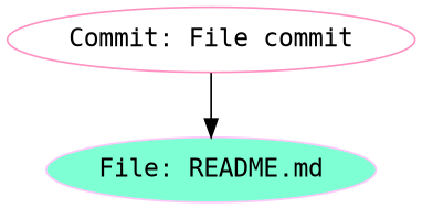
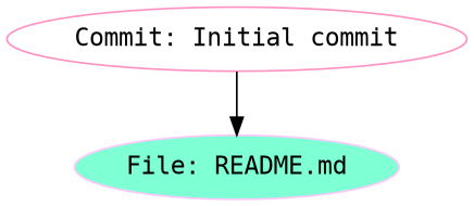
  digraph {
    fontname="DejaVu Sans Mono"
    node [style=filled fontname="DejaVu Sans Mono"]
-   n1 [color="#ff92c2" label="Commit: File commit" fillcolor=white]
+   n1 [color="#ff92c2" label="Commit: Initial commit" fillcolor=white]
    n2 [color="#FFC8FB" label="File: README.md" fillcolor=aquamarine]
    n1 -> n2 [fontname="DejaVu Sans Mono"]
  }
